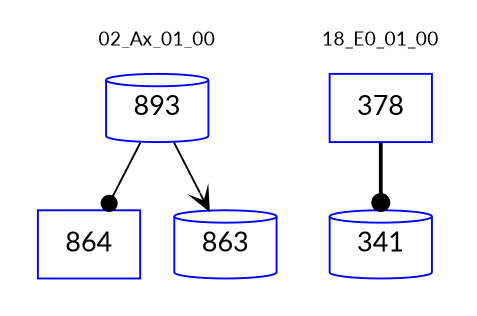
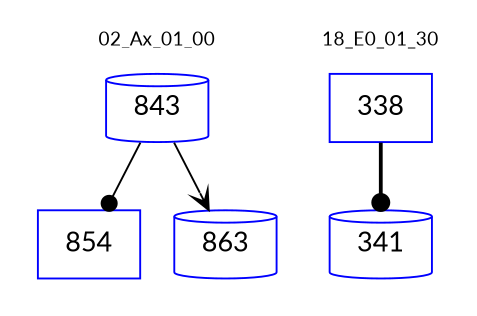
  digraph {
    fontname=Lato
    node [color=blue fontname=Lato shape=cylinder]
    edge [arrowhead=dot color=black fontname=Lato style=solid]
-   n1 [label=893]
-   n2 [label=864 shape=box]
+   n1 [label=843]
+   n2 [label=854 shape=box]
    n3 [label=863]
-   n4 [label=378 shape=box]
+   n4 [label=338 shape=box]
    n5 [label=341]
    subgraph cluster_1 {
      color=white
      fontsize=10
      label="02_Ax_01_00"
      n1
      n2
      n3
    }
    subgraph cluster_2 {
      color=white
      fontsize=10
-     label="18_E0_01_00"
+     label="18_E0_01_30"
      n4
      n5
    }
    n1 -> n2
    n1 -> n3 [arrowhead=vee]
    n4 -> n5 [style=bold]
  }
